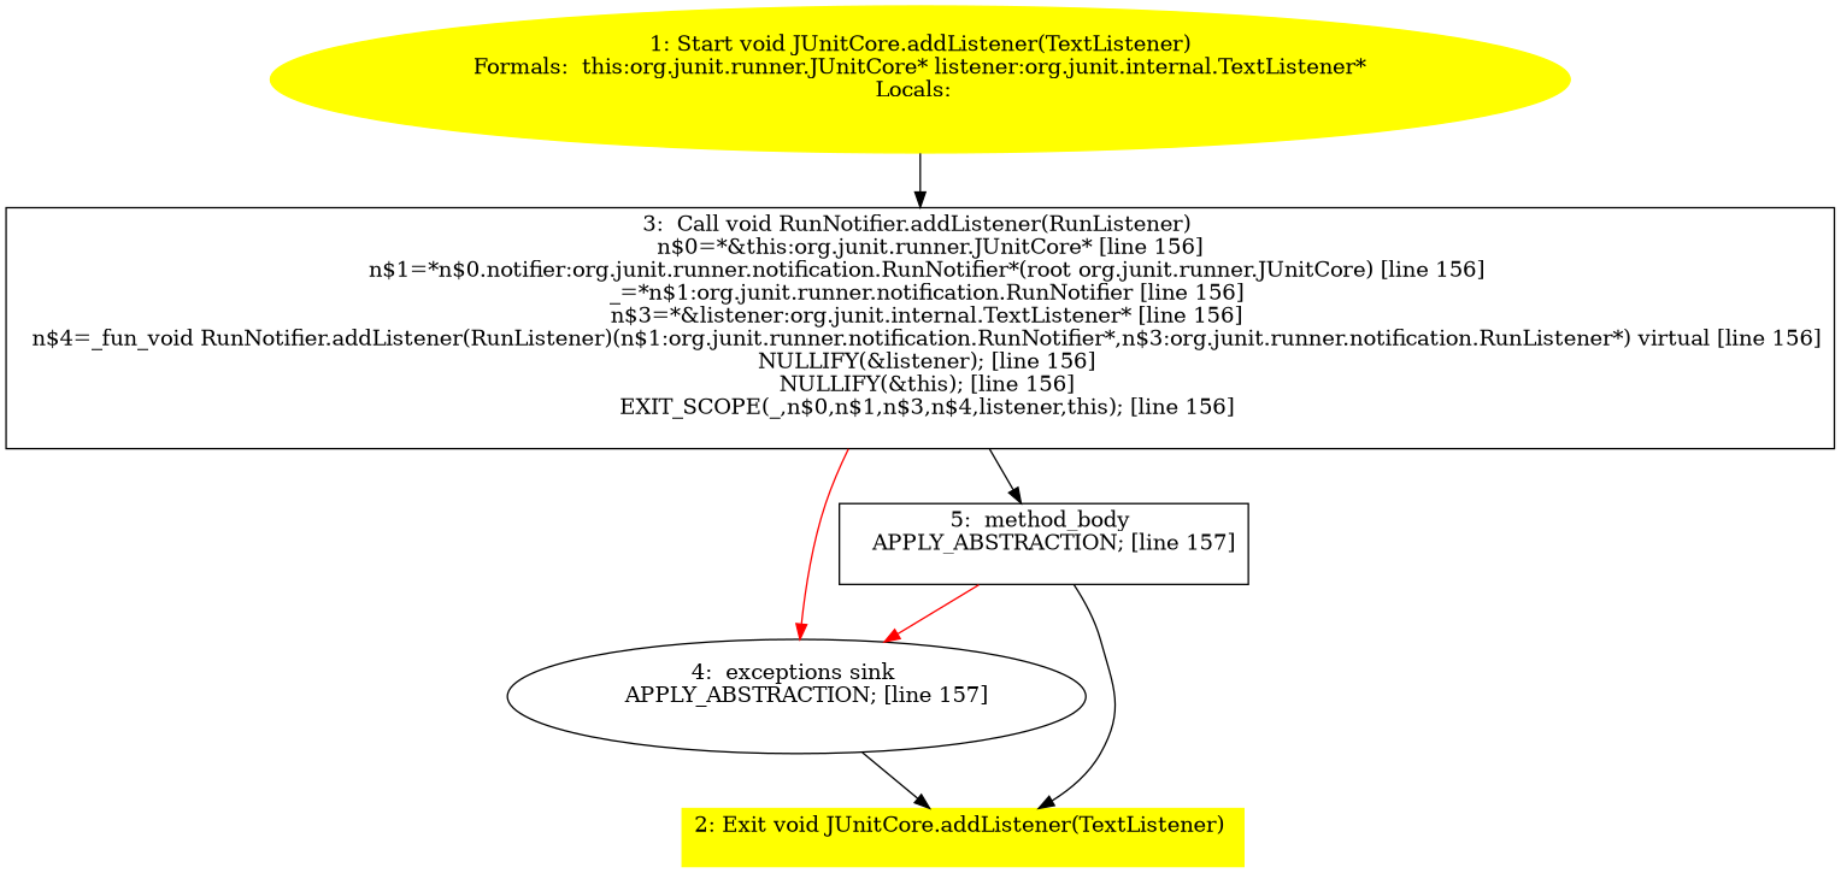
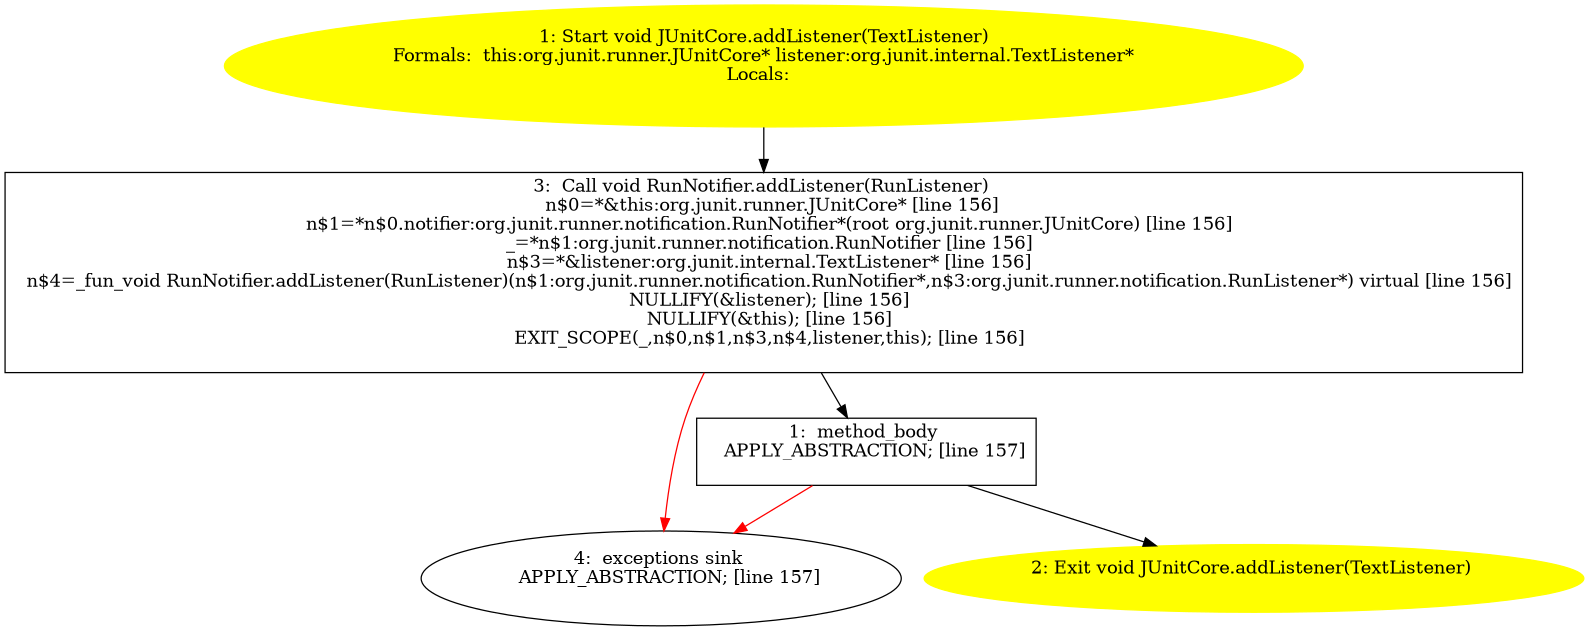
  digraph {
    n1 [color=yellow label="1: Start void JUnitCore.addListener(TextListener)\nFormals:  this:org.junit.runner.JUnitCore* listener:org.junit.internal.TextListener*\nLocals:  \n  " style=filled]
    n2 [label="3:  Call void RunNotifier.addListener(RunListener) \n   n$0=*&this:org.junit.runner.JUnitCore* [line 156]\n  n$1=*n$0.notifier:org.junit.runner.notification.RunNotifier*(root org.junit.runner.JUnitCore) [line 156]\n  _=*n$1:org.junit.runner.notification.RunNotifier [line 156]\n  n$3=*&listener:org.junit.internal.TextListener* [line 156]\n  n$4=_fun_void RunNotifier.addListener(RunListener)(n$1:org.junit.runner.notification.RunNotifier*,n$3:org.junit.runner.notification.RunListener*) virtual [line 156]\n  NULLIFY(&listener); [line 156]\n  NULLIFY(&this); [line 156]\n  EXIT_SCOPE(_,n$0,n$1,n$3,n$4,listener,this); [line 156]\n " shape=box]
-   n3 [label="5:  method_body \n   APPLY_ABSTRACTION; [line 157]\n " shape=box]
+   n3 [label="1:  method_body \n   APPLY_ABSTRACTION; [line 157]\n " shape=box]
    n4 [label="4:  exceptions sink \n   APPLY_ABSTRACTION; [line 157]\n " shape=ellipse]
-   n5 [color=yellow label="2: Exit void JUnitCore.addListener(TextListener) \n  " style=filled shape=box]
+   n5 [color=yellow label="2: Exit void JUnitCore.addListener(TextListener) \n  " style=filled]
    n1 -> n2
    n2 -> n3
    n2 -> n4 [color=red]
    n3 -> n4 [color=red]
    n3 -> n5
-   n4 -> n5
  }
